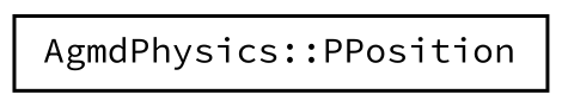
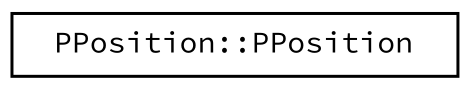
  digraph {
    rankdir=LR
    fontname="Source Code Pro"
-   n1 [color=black fillcolor=white fontname="Source Code Pro" fontsize=10 height=0.2 label="AgmdPhysics::PPosition" shape=record style=filled width=0.4]
+   n1 [color=black fillcolor=white fontname="Source Code Pro" fontsize=10 height=0.2 label="PPosition::PPosition" shape=record style=filled width=0.4]
  }
